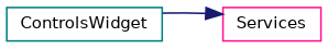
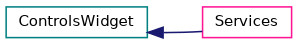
  digraph {
    rankdir=LR
    node [fillcolor=white fontname=Helvetica fontsize=10 shape=record style=filled]
    n1 [color=teal height=0.2 label=ControlsWidget width=0.4]
    n2 [color=deeppink height=0.2 label=Services width=0.4]
-   n2 -> n1 [color=midnightblue dir=back fontname=Helvetica fontsize=10 labelfontname=Helvetica labelfontsize=10 style=solid]
+   n1 -> n2 [color=midnightblue dir=back fontname=Helvetica fontsize=10 labelfontname=Helvetica labelfontsize=10 style=solid]
  }
